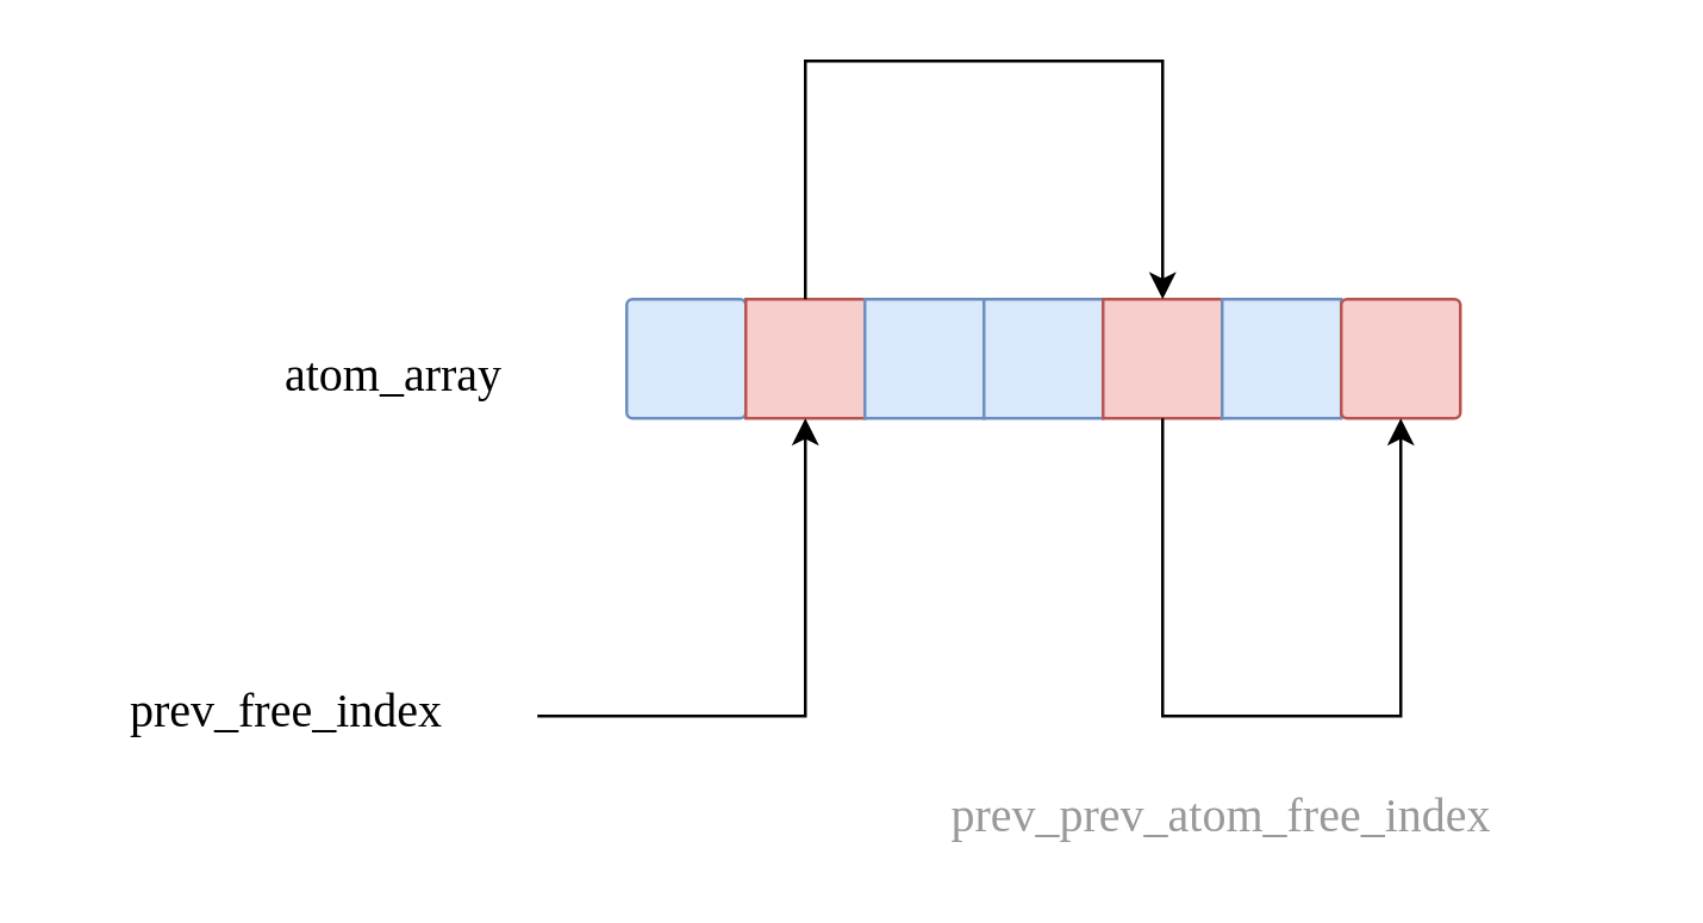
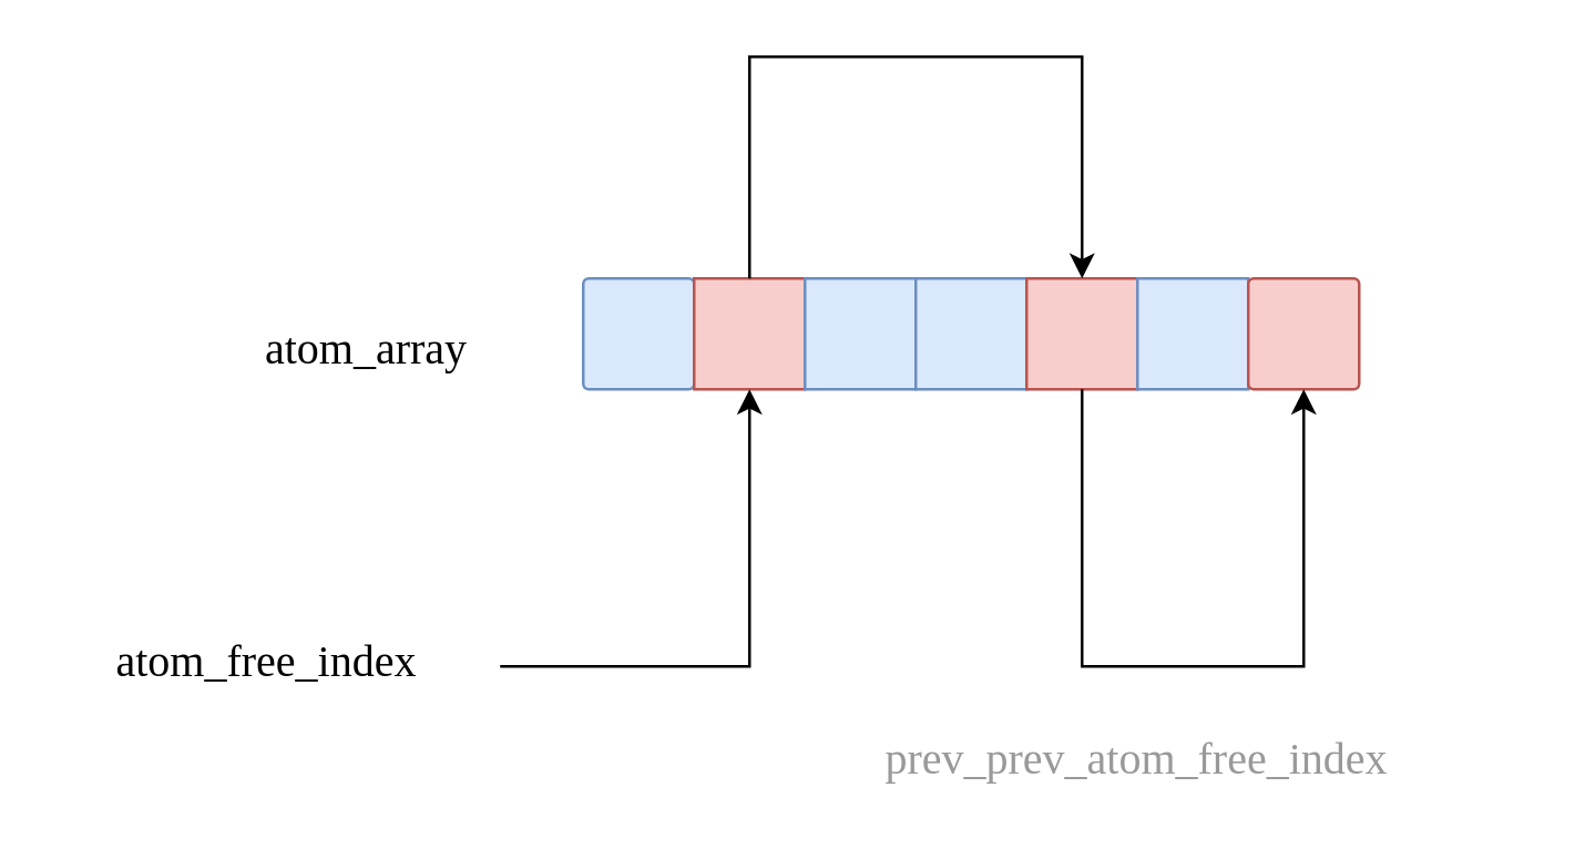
  <mxCell id="0" />
  <mxCell id="1" parent="0" />
  <mxCell id="2" value="" style="rounded=1;whiteSpace=wrap;html=1;fillColor=#dae8fc;strokeColor=#6c8ebf;arcSize=5;" parent="1" vertex="1"><mxGeometry x="210" y="100" width="40" height="40" as="geometry" /></mxCell>
  <mxCell id="3" value="" style="rounded=0;whiteSpace=wrap;html=1;fillColor=#f8cecc;strokeColor=#b85450;" parent="1" vertex="1"><mxGeometry x="250" y="100" width="40" height="40" as="geometry" /></mxCell>
  <mxCell id="4" value="" style="rounded=0;whiteSpace=wrap;html=1;fillColor=#dae8fc;strokeColor=#6c8ebf;" parent="1" vertex="1"><mxGeometry x="290" y="100" width="40" height="40" as="geometry" /></mxCell>
  <mxCell id="5" value="" style="rounded=0;whiteSpace=wrap;html=1;fillColor=#dae8fc;strokeColor=#6c8ebf;" parent="1" vertex="1"><mxGeometry x="330" y="100" width="40" height="40" as="geometry" /></mxCell>
  <mxCell id="6" value="" style="rounded=0;whiteSpace=wrap;html=1;fillColor=#f8cecc;strokeColor=#b85450;" parent="1" vertex="1"><mxGeometry x="370" y="100" width="40" height="40" as="geometry" /></mxCell>
  <mxCell id="7" value="" style="rounded=0;whiteSpace=wrap;html=1;fillColor=#dae8fc;strokeColor=#6c8ebf;" parent="1" vertex="1"><mxGeometry x="410" y="100" width="40" height="40" as="geometry" /></mxCell>
  <mxCell id="8" value="&lt;font style=&quot;font-size: 16px;&quot;&gt;atom_array&lt;/font&gt;" style="text;html=1;strokeColor=none;fillColor=none;align=center;verticalAlign=middle;whiteSpace=wrap;rounded=0;fontFamily=SF Mono;" parent="1" vertex="1"><mxGeometry x="67" y="110" width="130" height="30" as="geometry" /></mxCell>
  <mxCell id="9" value="" style="rounded=1;whiteSpace=wrap;html=1;fillColor=#f8cecc;strokeColor=#b85450;arcSize=5;" parent="1" vertex="1"><mxGeometry x="450" y="100" width="40" height="40" as="geometry" /></mxCell>
- <mxCell id="10" value="&lt;font style=&quot;font-size: 16px;&quot;&gt;prev_free_index&lt;/font&gt;" style="text;html=1;strokeColor=none;fillColor=none;align=center;verticalAlign=middle;whiteSpace=wrap;rounded=0;fontFamily=SF Mono;" parent="1" vertex="1"><mxGeometry x="20" y="223" width="152" height="30" as="geometry" /></mxCell>
+ <mxCell id="10" value="&lt;font style=&quot;font-size: 16px;&quot;&gt;atom_free_index&lt;/font&gt;" style="text;html=1;strokeColor=none;fillColor=none;align=center;verticalAlign=middle;whiteSpace=wrap;rounded=0;fontFamily=SF Mono;" parent="1" vertex="1"><mxGeometry x="20" y="223" width="152" height="30" as="geometry" /></mxCell>
  <mxCell id="11" value="" style="endArrow=classic;html=1;rounded=0;fontSize=16;entryX=0.5;entryY=1;entryDx=0;entryDy=0;" parent="1" target="3" edge="1"><mxGeometry width="50" height="50" relative="1" as="geometry"><mxPoint x="180" y="240" as="sourcePoint" /><mxPoint x="480" y="320" as="targetPoint" /><Array as="points"><mxPoint x="270" y="240" /></Array></mxGeometry></mxCell>
  <mxCell id="12" value="" style="endArrow=classic;html=1;rounded=0;fontSize=16;exitX=0.5;exitY=0;exitDx=0;exitDy=0;entryX=0.5;entryY=0;entryDx=0;entryDy=0;" parent="1" source="3" target="6" edge="1"><mxGeometry width="50" height="50" relative="1" as="geometry"><mxPoint x="190" y="285" as="sourcePoint" /><mxPoint x="280" y="150" as="targetPoint" /><Array as="points"><mxPoint x="270" y="20" /><mxPoint x="390" y="20" /></Array></mxGeometry></mxCell>
  <mxCell id="13" value="" style="endArrow=classic;html=1;rounded=0;fontSize=16;entryX=0.5;entryY=1;entryDx=0;entryDy=0;exitX=0.5;exitY=1;exitDx=0;exitDy=0;" parent="1" source="6" target="9" edge="1"><mxGeometry width="50" height="50" relative="1" as="geometry"><mxPoint x="190" y="260" as="sourcePoint" /><mxPoint x="280" y="150" as="targetPoint" /><Array as="points"><mxPoint x="390" y="240" /><mxPoint x="470" y="240" /></Array></mxGeometry></mxCell>
  <mxCell id="14" value="&lt;font color=&quot;#999999&quot; style=&quot;font-size: 16px;&quot;&gt;prev_prev_atom_free_index&lt;/font&gt;" style="text;html=1;strokeColor=none;fillColor=none;align=center;verticalAlign=middle;whiteSpace=wrap;rounded=0;fontStyle=0;fontFamily=SF Mono;" parent="1" vertex="1"><mxGeometry x="270" y="258" width="280" height="30" as="geometry" /></mxCell>
